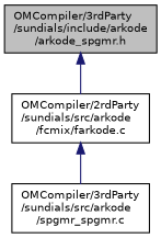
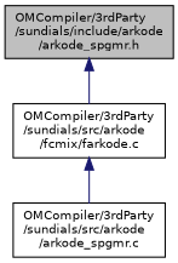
  digraph {
    node [color=black fillcolor=white fontname=Helvetica fontsize=10 shape=record style=filled]
    edge [color=midnightblue dir=back fontname=Helvetica fontsize=10 labelfontname=Helvetica labelfontsize=10 style=solid]
    n1 [fillcolor=grey75 fontcolor=black height=0.2 label="OMCompiler/3rdParty\l/sundials/include/arkode\l/arkode_spgmr.h" width=0.4]
-   n2 [height=0.2 label="OMCompiler/2rdParty\l/sundials/src/arkode\l/fcmix/farkode.c" width=0.4]
-   n3 [height=0.2 label="OMCompiler/3rdParty\l/sundials/src/arkode\l/spgmr_spgmr.c" width=0.4]
+   n2 [height=0.2 label="OMCompiler/3rdParty\l/sundials/src/arkode\l/fcmix/farkode.c" width=0.4]
+   n3 [height=0.2 label="OMCompiler/3rdParty\l/sundials/src/arkode\l/arkode_spgmr.c" width=0.4]
    n1 -> n2
    n2 -> n3
  }
